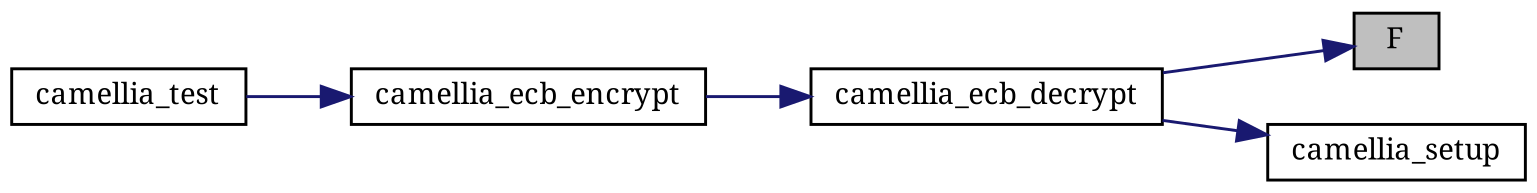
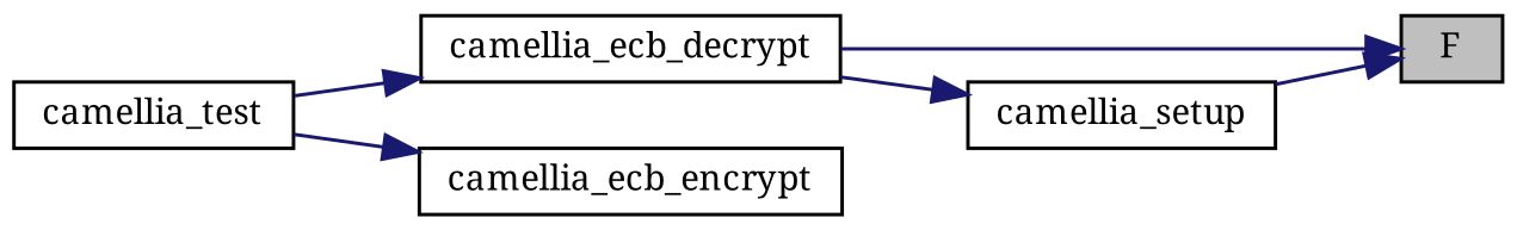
  digraph {
    fontname="Noto Serif"
    rankdir=RL
    node [color=black fillcolor=white fontname="Noto Serif" fontsize=10 shape=record style=filled]
    edge [color=midnightblue dir=back fontname="Noto Serif" fontsize=10 labelfontname=Helvetica labelfontsize=10 style=solid]
    n1 [fillcolor=grey75 fontcolor=black height=0.2 label=F width=0.4]
    n2 [height=0.2 label=camellia_ecb_decrypt width=0.4]
    n3 [height=0.2 label=camellia_setup width=0.4]
    n4 [height=0.2 label=camellia_test width=0.4]
    n5 [height=0.2 label=camellia_ecb_encrypt width=0.4]
    n1 -> n2
-   n2 -> n5
+   n1 -> n3
+   n2 -> n4
    n3 -> n2
    n5 -> n4
  }
